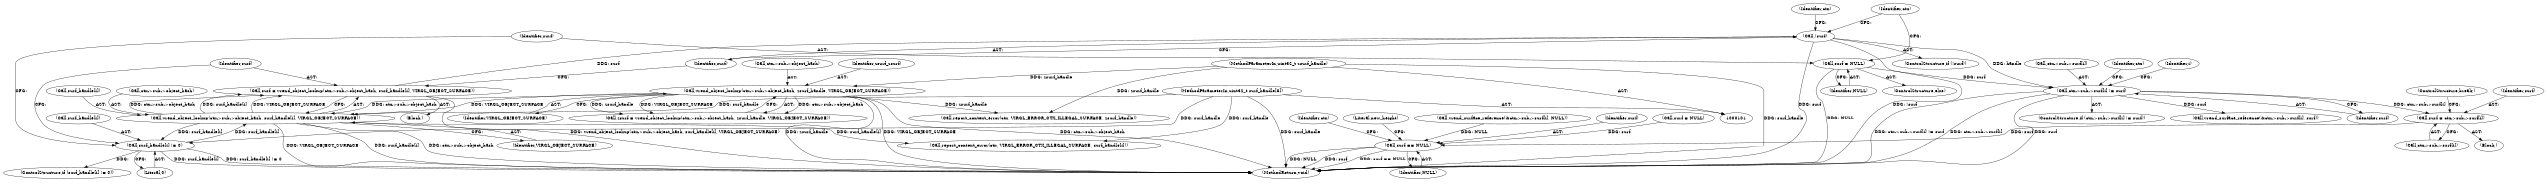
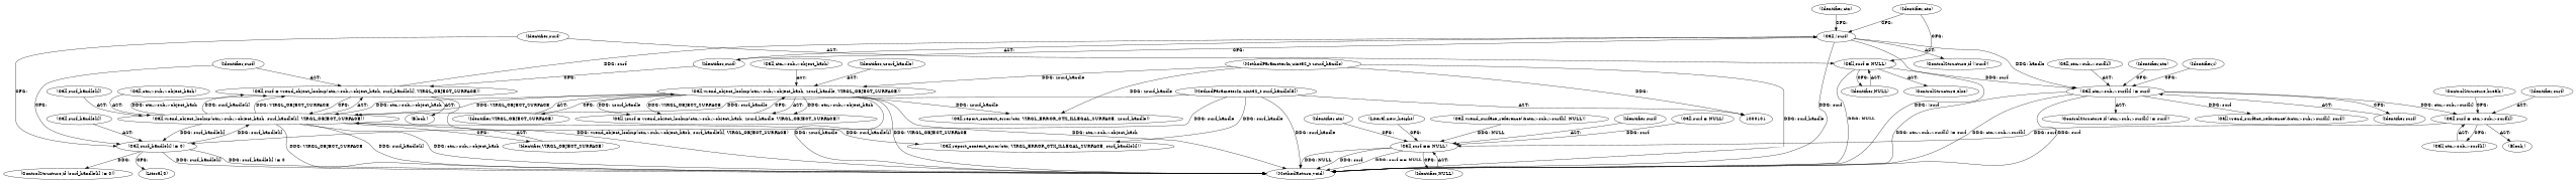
  digraph {
    n1 [label="(Call,surf = ctx->sub->surf[i])"]
    n2 [label="(Call,surf == NULL)"]
    n3 [label="(Call,ctx->sub->surf[i])"]
    n4 [label="(Block,)"]
    n5 [label="(MethodReturn,void)"]
    n6 [label="(Identifier,NULL)"]
    n7 [label="(Call,ctx->sub->surf[i] != surf)"]
    n8 [label="(Call,vrend_surface_reference(&ctx->sub->surf[i], surf))"]
    n9 [label="(Identifier,surf)"]
    n10 [label="(ControlStructure,if (ctx->sub->surf[i] != surf))"]
    n11 [label="(Call,!surf)"]
    n12 [label="(ControlStructure,if (!surf))"]
    n13 [label="(Identifier,surf)"]
    n14 [label="(Call,surf = vrend_object_lookup(ctx->sub->object_hash, surf_handle[i], VIRGL_OBJECT_SURFACE))"]
    n15 [label="(Call,vrend_object_lookup(ctx->sub->object_hash, surf_handle[i], VIRGL_OBJECT_SURFACE))"]
    n16 [label="(Block,)"]
    n17 [label="(Call,surf_handle[i] != 0)"]
    n18 [label="(Identifier,VIRGL_OBJECT_SURFACE)"]
    n19 [label="(Call,report_context_error(ctx, VIRGL_ERROR_CTX_ILLEGAL_SURFACE, surf_handle[i]))"]
    n20 [label="(Literal,0)"]
    n21 [label="(ControlStructure,if (surf_handle[i] != 0))"]
    n22 [label="(Call,vrend_object_lookup(ctx->sub->object_hash, zsurf_handle, VIRGL_OBJECT_SURFACE))"]
    n23 [label="(Call,zsurf = vrend_object_lookup(ctx->sub->object_hash, zsurf_handle, VIRGL_OBJECT_SURFACE))"]
    n24 [label="(Call,report_context_error(ctx, VIRGL_ERROR_CTX_ILLEGAL_SURFACE, zsurf_handle))"]
    n25 [label="(Identifier,VIRGL_OBJECT_SURFACE)"]
    n26 [label="(MethodParameterIn,uint32_t zsurf_handle)"]
    1000101
    n28 [label="(MethodParameterIn,uint32_t surf_handle[8])"]
    n29 [label="(Call,surf = NULL)"]
    n30 [label="(Identifier,NULL)"]
    n31 [label="(ControlStructure,else)"]
    n32 [label="(Call,surf_handle[i])"]
    n33 [label="(Literal,new_height)"]
    n34 [label="(Call,ctx->sub->surf[i])"]
    n35 [label="(Identifier,surf)"]
    n36 [label="(Call,vrend_surface_reference(&ctx->sub->surf[i], NULL))"]
    n37 [label="(Identifier,surf)"]
    n38 [label="(Call,surf_handle[i])"]
    n39 [label="(Identifier,ctx)"]
    n40 [label="(Call,ctx->sub->object_hash)"]
    n41 [label="(Call,ctx->sub->object_hash)"]
    n42 [label="(Identifier,surf)"]
    n43 [label="(Identifier,surf)"]
    n44 [label="(ControlStructure,break;)"]
    n45 [label="(Identifier,ctx)"]
    n46 [label="(Call,surf = NULL)"]
    n47 [label="(Identifier,i)"]
-   n48 [label="(Identifier,zsurf_zsurf)"]
+   n48 [label="(Identifier,zsurf_handle)"]
    n49 [label="(Identifier,ctx)"]
    n50 [label="(Identifier,ctx)"]
    n1 -> n2 [label="DDG: surf"]
    n1 -> n3 [label="CFG: "]
    n1 -> n4 [label="AST: "]
    n2 -> n5 [label="DDG: surf"]
    n2 -> n5 [label="DDG: surf == NULL"]
    n2 -> n5 [label="DDG: NULL"]
    n2 -> n6 [label="CFG: "]
    n3 -> n1 [label="AST: "]
    n6 -> n2 [label="AST: "]
    n7 -> n1 [label="DDG: ctx->sub->surf[i]"]
    n7 -> n5 [label="DDG: ctx->sub->surf[i] != surf"]
    n7 -> n5 [label="DDG: ctx->sub->surf[i]"]
    n7 -> n5 [label="DDG: surf"]
    n7 -> n8 [label="DDG: surf"]
    n7 -> n9 [label="CFG: "]
    n7 -> n10 [label="AST: "]
    n9 -> n7 [label="AST: "]
    n11 -> n5 [label="DDG: surf"]
    n11 -> n5 [label="DDG: !surf"]
    n11 -> n7 [label="DDG: handle"]
    n11 -> n12 [label="AST: "]
    n11 -> n13 [label="CFG: "]
    n13 -> n11 [label="AST: "]
    n13 -> n14 [label="CFG: "]
    n14 -> n5 [label="DDG: vrend_object_lookup(ctx->sub->object_hash, surf_handle[i], VIRGL_OBJECT_SURFACE)"]
    n14 -> n11 [label="DDG: surf"]
    n14 -> n15 [label="CFG: "]
    n14 -> n16 [label="AST: "]
    n15 -> n5 [label="DDG: surf_handle[i]"]
    n15 -> n5 [label="DDG: ctx->sub->object_hash"]
    n15 -> n5 [label="DDG: VIRGL_OBJECT_SURFACE"]
    n15 -> n14 [label="AST: "]
    n15 -> n14 [label="DDG: ctx->sub->object_hash"]
    n15 -> n14 [label="DDG: surf_handle[i]"]
    n15 -> n14 [label="DDG: VIRGL_OBJECT_SURFACE"]
    n15 -> n17 [label="DDG: surf_handle[i]"]
    n15 -> n18 [label="CFG: "]
    n15 -> n19 [label="DDG: surf_handle[i]"]
    n17 -> n5 [label="DDG: surf_handle[i]"]
    n17 -> n5 [label="DDG: surf_handle[i] != 0"]
    n17 -> n15 [label="DDG: surf_handle[i]"]
    n17 -> n20 [label="CFG: "]
    n17 -> n21 [label="DDG: "]
    n18 -> n15 [label="AST: "]
-   n20 -> n17 [label="AST: "]
    n22 -> n5 [label="DDG: zsurf_handle"]
    n22 -> n5 [label="DDG: VIRGL_OBJECT_SURFACE"]
    n22 -> n5 [label="DDG: ctx->sub->object_hash"]
    n22 -> n15 [label="DDG: ctx->sub->object_hash"]
    n22 -> n15 [label="DDG: VIRGL_OBJECT_SURFACE"]
    n22 -> n23 [label="AST: "]
    n22 -> n23 [label="DDG: ctx->sub->object_hash"]
    n22 -> n23 [label="DDG: zsurf_handle"]
    n22 -> n23 [label="DDG: VIRGL_OBJECT_SURFACE"]
    n22 -> n24 [label="DDG: zsurf_handle"]
    n22 -> n25 [label="CFG: "]
    n23 -> n22 [label="CFG: "]
    n25 -> n22 [label="AST: "]
    n26 -> n5 [label="DDG: surf_handle"]
    n26 -> n22 [label="DDG: zsurf_handle"]
    n26 -> n24 [label="DDG: zsurf_handle"]
-   n26 -> 1000101 [label="AST: "]
+   n26 -> 1000101 [label="DDG: "]
    n28 -> n5 [label="DDG: surf_handle"]
    n28 -> n15 [label="DDG: surf_handle"]
    n28 -> n17 [label="DDG: surf_handle"]
    n28 -> n19 [label="DDG: surf_handle"]
    n28 -> 1000101 [label="AST: "]
    n29 -> n5 [label="DDG: NULL"]
    n29 -> n7 [label="DDG: surf"]
    n29 -> n30 [label="CFG: "]
    n29 -> n31 [label="AST: "]
    n30 -> n29 [label="AST: "]
    n32 -> n15 [label="AST: "]
    n33 -> n2 [label="CFG: "]
    n34 -> n7 [label="AST: "]
    n35 -> n14 [label="AST: "]
    n35 -> n17 [label="CFG: "]
    n36 -> n2 [label="DDG: NULL"]
    n37 -> n17 [label="CFG: "]
    n37 -> n29 [label="AST: "]
    n38 -> n17 [label="AST: "]
    n39 -> n11 [label="CFG: "]
    n39 -> n29 [label="CFG: "]
    n40 -> n22 [label="AST: "]
    n41 -> n15 [label="AST: "]
    n42 -> n2 [label="AST: "]
    n43 -> n1 [label="AST: "]
    n44 -> n1 [label="CFG: "]
    n45 -> n7 [label="CFG: "]
    n46 -> n2 [label="DDG: surf"]
    n47 -> n7 [label="CFG: "]
    n48 -> n22 [label="AST: "]
    n49 -> n2 [label="CFG: "]
    n50 -> n11 [label="CFG: "]
  }
